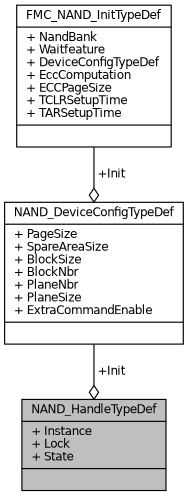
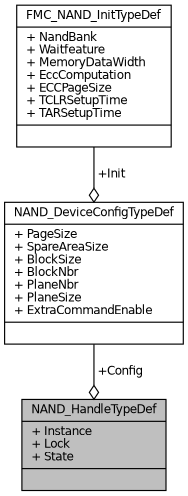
  digraph {
    node [color=black fillcolor=white fontname=Helvetica fontsize=10 shape=record style=filled]
    edge [arrowhead=odiamond color=black fontname=Helvetica fontsize=10 labelfontname=Helvetica labelfontsize=10 style=solid]
    n1 [fillcolor=grey75 fontcolor=black height=0.2 label="{NAND_HandleTypeDef\n|+ Instance\l+ Lock\l+ State\l|}" width=0.4]
    n2 [height=0.2 label="{NAND_DeviceConfigTypeDef\n|+ PageSize\l+ SpareAreaSize\l+ BlockSize\l+ BlockNbr\l+ PlaneNbr\l+ PlaneSize\l+ ExtraCommandEnable\l|}" width=0.4]
-   n3 [height=0.2 label="{FMC_NAND_InitTypeDef\n|+ NandBank\l+ Waitfeature\l+ DeviceConfigTypeDef\l+ EccComputation\l+ ECCPageSize\l+ TCLRSetupTime\l+ TARSetupTime\l|}" width=0.4]
-   n2 -> n1 [label=" +Init"]
+   n3 [height=0.2 label="{FMC_NAND_InitTypeDef\n|+ NandBank\l+ Waitfeature\l+ MemoryDataWidth\l+ EccComputation\l+ ECCPageSize\l+ TCLRSetupTime\l+ TARSetupTime\l|}" width=0.4]
+   n2 -> n1 [label=" +Config"]
    n3 -> n2 [label=" +Init"]
  }
